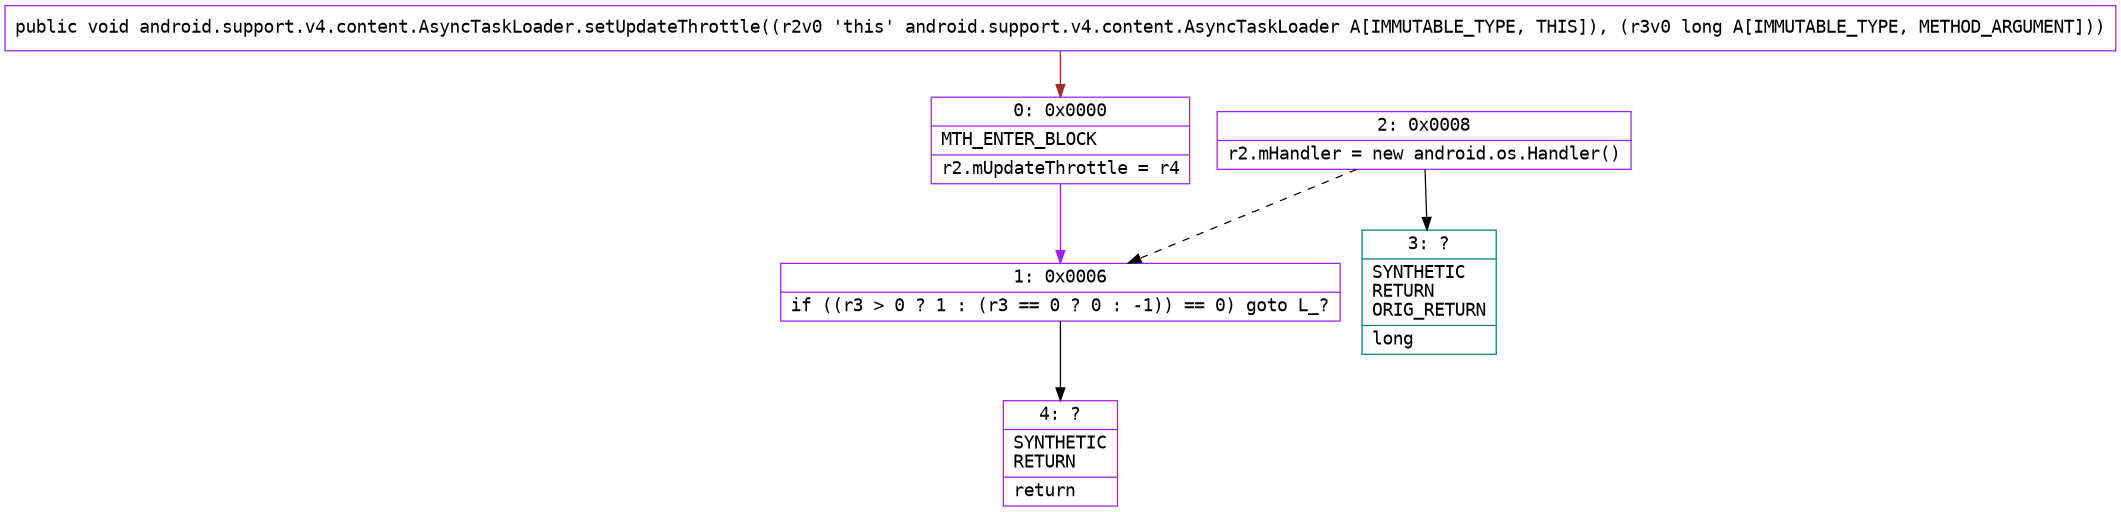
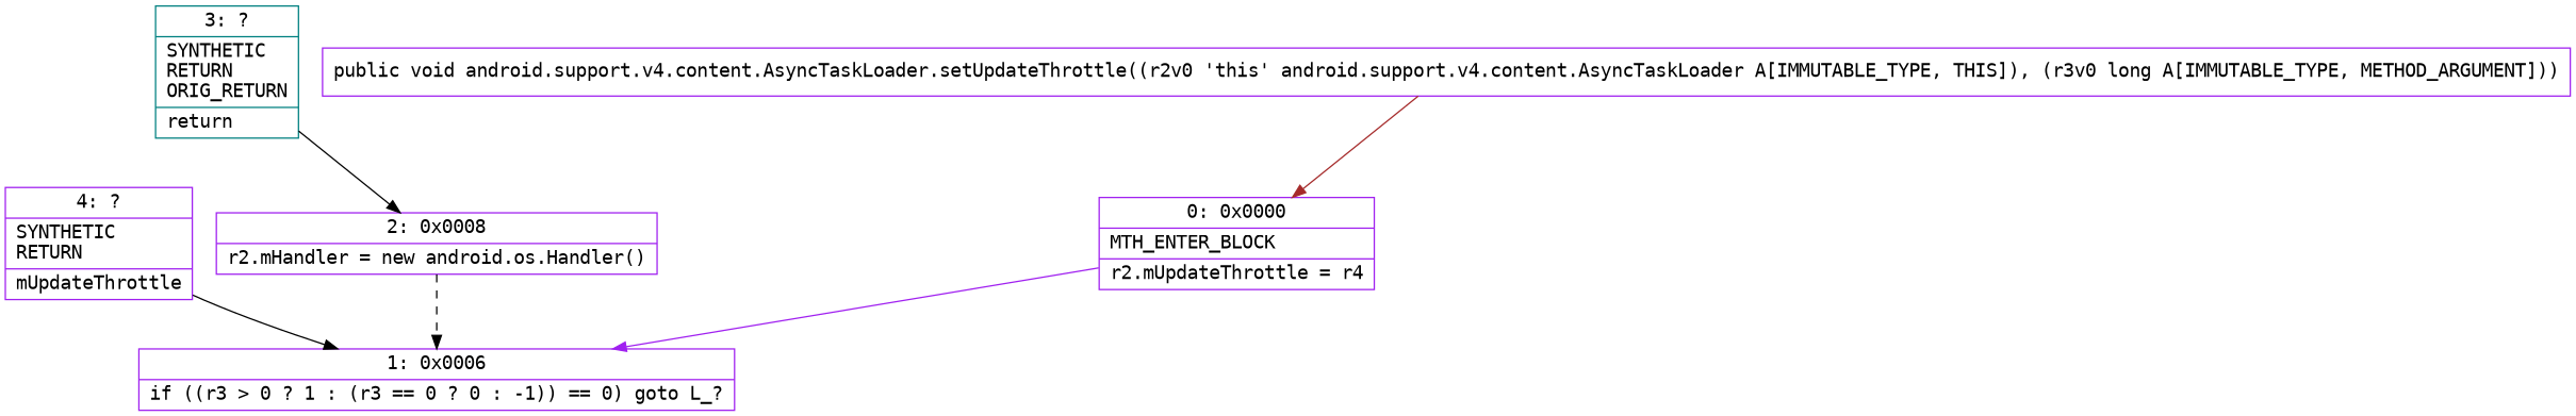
  digraph {
    fontname="DejaVu Sans Mono"
    node [color=purple fontname="DejaVu Sans Mono" shape=record]
    edge [color=black fontname="DejaVu Sans Mono"]
    n1 [label="{0\:\ 0x0000|MTH_ENTER_BLOCK\l|r2.mUpdateThrottle = r4\l}"]
    n2 [label="{1\:\ 0x0006|if ((r3 \> 0 ? 1 : (r3 == 0 ? 0 : \-1)) == 0) goto L_?\l}"]
-   n3 [label="{4\:\ ?|SYNTHETIC\lRETURN\l|return\l}"]
+   n3 [label="{4\:\ ?|SYNTHETIC\lRETURN\l|mUpdateThrottle\l}"]
    n4 [label="{2\:\ 0x0008|r2.mHandler = new android.os.Handler()\l}"]
-   n5 [color=teal label="{3\:\ ?|SYNTHETIC\lRETURN\lORIG_RETURN\l|long\l}"]
+   n5 [color=teal label="{3\:\ ?|SYNTHETIC\lRETURN\lORIG_RETURN\l|return\l}"]
    n6 [label="{public void android.support.v4.content.AsyncTaskLoader.setUpdateThrottle((r2v0 'this' android.support.v4.content.AsyncTaskLoader A[IMMUTABLE_TYPE, THIS]), (r3v0 long A[IMMUTABLE_TYPE, METHOD_ARGUMENT])) }"]
    n1 -> n2 [color=purple]
-   n2 -> n3
+   n3 -> n2
    n4 -> n2 [style=dashed]
-   n4 -> n5
+   n5 -> n4
    n6 -> n1 [color=brown]
  }
